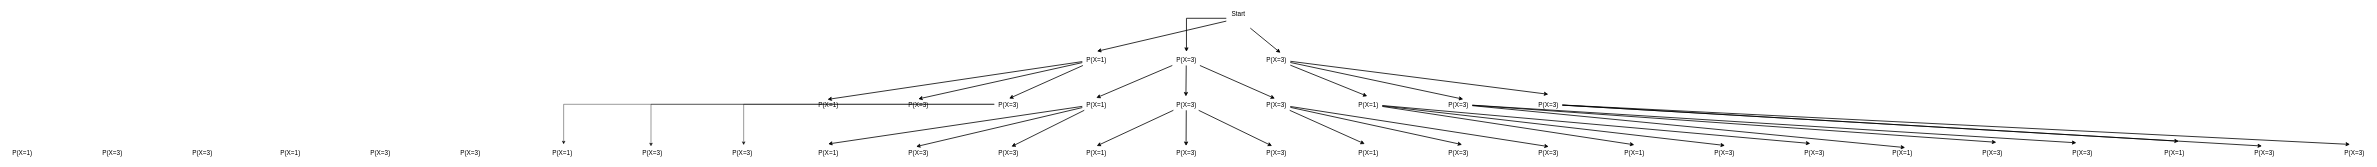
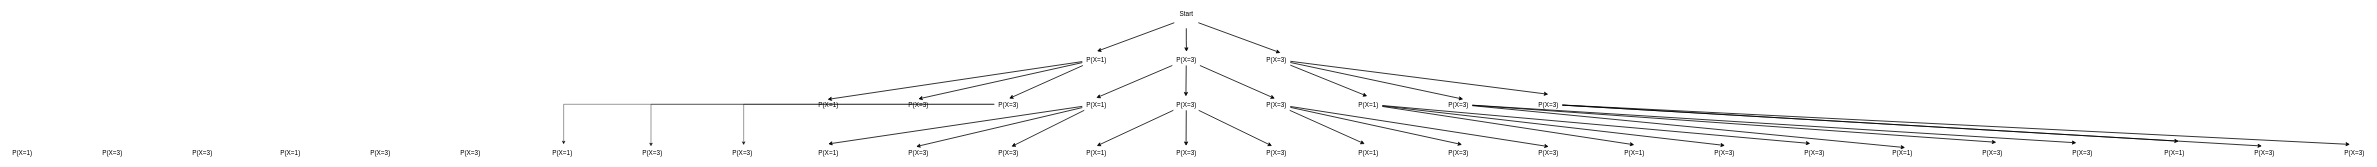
  <mxCell id="0" />
  <mxCell id="1" parent="0" />
- <mxCell id="2" value="&lt;font style=&quot;font-size: 16px;&quot;&gt;Start&lt;/font&gt;&lt;div style=&quot;font-size: 16px;&quot;&gt;&lt;br style=&quot;font-size: 16px;&quot;&gt;&lt;/div&gt;" style="text;html=1;align=center;verticalAlign=middle;resizable=0;points=[];autosize=1;strokeColor=none;fillColor=none;fontSize=16;strokeWidth=2;" vertex="1" parent="1"><mxGeometry x="3065" y="20" width="60" height="50" as="geometry" /></mxCell>
+ <mxCell id="2" value="&lt;font style=&quot;font-size: 16px;&quot;&gt;Start&lt;/font&gt;&lt;div style=&quot;font-size: 16px;&quot;&gt;&lt;br style=&quot;font-size: 16px;&quot;&gt;&lt;/div&gt;" style="text;html=1;align=center;verticalAlign=middle;resizable=0;points=[];autosize=1;strokeColor=none;fillColor=none;fontSize=16;strokeWidth=2;" vertex="1" parent="1"><mxGeometry x="2935" y="20" width="60" height="50" as="geometry" /></mxCell>
  <mxCell id="3" value="P(X=1)" style="text;html=1;align=center;verticalAlign=middle;resizable=0;points=[];autosize=1;strokeColor=none;fillColor=none;fontSize=16;strokeWidth=2;" vertex="1" parent="1"><mxGeometry x="2705" y="133" width="70" height="30" as="geometry" /></mxCell>
  <mxCell id="4" value="P(X=3)" style="text;html=1;align=center;verticalAlign=middle;resizable=0;points=[];autosize=1;strokeColor=none;fillColor=none;fontSize=16;strokeWidth=2;" vertex="1" parent="1"><mxGeometry x="2930" y="133" width="70" height="30" as="geometry" /></mxCell>
  <mxCell id="5" style="rounded=0;orthogonalLoop=1;jettySize=auto;html=1;strokeWidth=2;" edge="1" parent="1" source="6"><mxGeometry relative="1" as="geometry"><mxPoint x="3870" y="235" as="targetPoint" /></mxGeometry></mxCell>
  <mxCell id="6" value="P(X=3)" style="text;html=1;align=center;verticalAlign=middle;resizable=0;points=[];autosize=1;strokeColor=none;fillColor=none;fontSize=16;strokeWidth=2;" vertex="1" parent="1"><mxGeometry x="3155" y="133" width="70" height="30" as="geometry" /></mxCell>
  <mxCell id="7" value="P(X=1)" style="text;html=1;align=center;verticalAlign=middle;resizable=0;points=[];autosize=1;strokeColor=none;fillColor=none;fontSize=16;strokeWidth=2;" vertex="1" parent="1"><mxGeometry x="2705" y="245" width="70" height="30" as="geometry" /></mxCell>
  <mxCell id="8" value="P(X=3)" style="text;html=1;align=center;verticalAlign=middle;resizable=0;points=[];autosize=1;strokeColor=none;fillColor=none;fontSize=16;strokeWidth=2;" vertex="1" parent="1"><mxGeometry x="2930" y="245" width="70" height="30" as="geometry" /></mxCell>
  <mxCell id="9" value="P(X=3)" style="text;html=1;align=center;verticalAlign=middle;resizable=0;points=[];autosize=1;strokeColor=none;fillColor=none;fontSize=16;strokeWidth=2;" vertex="1" parent="1"><mxGeometry x="3155" y="245" width="70" height="30" as="geometry" /></mxCell>
  <mxCell id="10" value="P(X=1)" style="text;html=1;align=center;verticalAlign=middle;resizable=0;points=[];autosize=1;strokeColor=none;fillColor=none;fontSize=16;strokeWidth=2;" vertex="1" parent="1"><mxGeometry x="3385" y="245" width="70" height="30" as="geometry" /></mxCell>
  <mxCell id="11" value="P(X=3)" style="text;html=1;align=center;verticalAlign=middle;resizable=0;points=[];autosize=1;strokeColor=none;fillColor=none;fontSize=16;strokeWidth=2;" vertex="1" parent="1"><mxGeometry x="3610" y="245" width="70" height="30" as="geometry" /></mxCell>
  <mxCell id="12" value="P(X=3)" style="text;html=1;align=center;verticalAlign=middle;resizable=0;points=[];autosize=1;strokeColor=none;fillColor=none;fontSize=16;strokeWidth=2;" vertex="1" parent="1"><mxGeometry x="3835" y="245" width="70" height="30" as="geometry" /></mxCell>
  <mxCell id="13" value="P(X=1)" style="text;html=1;align=center;verticalAlign=middle;resizable=0;points=[];autosize=1;strokeColor=none;fillColor=none;fontSize=16;strokeWidth=2;" vertex="1" parent="1"><mxGeometry x="2035" y="245" width="70" height="30" as="geometry" /></mxCell>
  <mxCell id="14" value="P(X=3)" style="text;html=1;align=center;verticalAlign=middle;resizable=0;points=[];autosize=1;strokeColor=none;fillColor=none;fontSize=16;strokeWidth=2;" vertex="1" parent="1"><mxGeometry x="2260" y="245" width="70" height="30" as="geometry" /></mxCell>
  <mxCell id="15" value="P(X=3)" style="text;html=1;align=center;verticalAlign=middle;resizable=0;points=[];autosize=1;strokeColor=none;fillColor=none;fontSize=16;strokeWidth=2;" vertex="1" parent="1"><mxGeometry x="2485" y="245" width="70" height="30" as="geometry" /></mxCell>
  <mxCell id="16" value="P(X=1)" style="text;html=1;align=center;verticalAlign=middle;resizable=0;points=[];autosize=1;strokeColor=none;fillColor=none;fontSize=16;strokeWidth=2;" vertex="1" parent="1"><mxGeometry x="2705" y="365" width="70" height="30" as="geometry" /></mxCell>
  <mxCell id="17" value="P(X=3)" style="text;html=1;align=center;verticalAlign=middle;resizable=0;points=[];autosize=1;strokeColor=none;fillColor=none;fontSize=16;strokeWidth=2;" vertex="1" parent="1"><mxGeometry x="2930" y="365" width="70" height="30" as="geometry" /></mxCell>
  <mxCell id="18" value="P(X=3)" style="text;html=1;align=center;verticalAlign=middle;resizable=0;points=[];autosize=1;strokeColor=none;fillColor=none;fontSize=16;strokeWidth=2;" vertex="1" parent="1"><mxGeometry x="3155" y="365" width="70" height="30" as="geometry" /></mxCell>
  <mxCell id="19" value="P(X=1)" style="text;html=1;align=center;verticalAlign=middle;resizable=0;points=[];autosize=1;strokeColor=none;fillColor=none;fontSize=16;strokeWidth=2;" vertex="1" parent="1"><mxGeometry x="3385" y="365" width="70" height="30" as="geometry" /></mxCell>
  <mxCell id="20" value="P(X=3)" style="text;html=1;align=center;verticalAlign=middle;resizable=0;points=[];autosize=1;strokeColor=none;fillColor=none;fontSize=16;strokeWidth=2;" vertex="1" parent="1"><mxGeometry x="3610" y="365" width="70" height="30" as="geometry" /></mxCell>
  <mxCell id="21" value="P(X=3)" style="text;html=1;align=center;verticalAlign=middle;resizable=0;points=[];autosize=1;strokeColor=none;fillColor=none;fontSize=16;strokeWidth=2;" vertex="1" parent="1"><mxGeometry x="3835" y="365" width="70" height="30" as="geometry" /></mxCell>
  <mxCell id="22" value="P(X=1)" style="text;html=1;align=center;verticalAlign=middle;resizable=0;points=[];autosize=1;strokeColor=none;fillColor=none;fontSize=16;strokeWidth=2;" vertex="1" parent="1"><mxGeometry x="2035" y="365" width="70" height="30" as="geometry" /></mxCell>
  <mxCell id="23" value="P(X=3)" style="text;html=1;align=center;verticalAlign=middle;resizable=0;points=[];autosize=1;strokeColor=none;fillColor=none;fontSize=16;strokeWidth=2;" vertex="1" parent="1"><mxGeometry x="2260" y="365" width="70" height="30" as="geometry" /></mxCell>
  <mxCell id="24" value="P(X=3)" style="text;html=1;align=center;verticalAlign=middle;resizable=0;points=[];autosize=1;strokeColor=none;fillColor=none;fontSize=16;strokeWidth=2;" vertex="1" parent="1"><mxGeometry x="2485" y="365" width="70" height="30" as="geometry" /></mxCell>
  <mxCell id="25" value="P(X=1)" style="text;html=1;align=center;verticalAlign=middle;resizable=0;points=[];autosize=1;strokeColor=none;fillColor=none;fontSize=16;strokeWidth=2;" vertex="1" parent="1"><mxGeometry x="4720" y="365" width="70" height="30" as="geometry" /></mxCell>
  <mxCell id="26" value="P(X=3)" style="text;html=1;align=center;verticalAlign=middle;resizable=0;points=[];autosize=1;strokeColor=none;fillColor=none;fontSize=16;strokeWidth=2;" vertex="1" parent="1"><mxGeometry x="4945" y="365" width="70" height="30" as="geometry" /></mxCell>
  <mxCell id="27" value="P(X=3)" style="text;html=1;align=center;verticalAlign=middle;resizable=0;points=[];autosize=1;strokeColor=none;fillColor=none;fontSize=16;strokeWidth=2;" vertex="1" parent="1"><mxGeometry x="5170" y="365" width="70" height="30" as="geometry" /></mxCell>
  <mxCell id="28" value="P(X=1)" style="text;html=1;align=center;verticalAlign=middle;resizable=0;points=[];autosize=1;strokeColor=none;fillColor=none;fontSize=16;strokeWidth=2;" vertex="1" parent="1"><mxGeometry x="5400" y="365" width="70" height="30" as="geometry" /></mxCell>
  <mxCell id="29" value="P(X=3)" style="text;html=1;align=center;verticalAlign=middle;resizable=0;points=[];autosize=1;strokeColor=none;fillColor=none;fontSize=16;strokeWidth=2;" vertex="1" parent="1"><mxGeometry x="5625" y="365" width="70" height="30" as="geometry" /></mxCell>
  <mxCell id="30" value="P(X=3)" style="text;html=1;align=center;verticalAlign=middle;resizable=0;points=[];autosize=1;strokeColor=none;fillColor=none;fontSize=16;strokeWidth=2;" vertex="1" parent="1"><mxGeometry x="5850" y="365" width="70" height="30" as="geometry" /></mxCell>
  <mxCell id="31" value="P(X=1)" style="text;html=1;align=center;verticalAlign=middle;resizable=0;points=[];autosize=1;strokeColor=none;fillColor=none;fontSize=16;strokeWidth=2;" vertex="1" parent="1"><mxGeometry x="4050" y="365" width="70" height="30" as="geometry" /></mxCell>
  <mxCell id="32" value="P(X=3)" style="text;html=1;align=center;verticalAlign=middle;resizable=0;points=[];autosize=1;strokeColor=none;fillColor=none;fontSize=16;strokeWidth=2;" vertex="1" parent="1"><mxGeometry x="4275" y="365" width="70" height="30" as="geometry" /></mxCell>
  <mxCell id="33" value="P(X=3)" style="text;html=1;align=center;verticalAlign=middle;resizable=0;points=[];autosize=1;strokeColor=none;fillColor=none;fontSize=16;strokeWidth=2;" vertex="1" parent="1"><mxGeometry x="4500" y="365" width="70" height="30" as="geometry" /></mxCell>
  <mxCell id="34" value="P(X=1)" style="text;html=1;align=center;verticalAlign=middle;resizable=0;points=[];autosize=1;strokeColor=none;fillColor=none;fontSize=16;strokeWidth=2;" vertex="1" parent="1"><mxGeometry x="690" y="365" width="70" height="30" as="geometry" /></mxCell>
  <mxCell id="35" value="P(X=3)" style="text;html=1;align=center;verticalAlign=middle;resizable=0;points=[];autosize=1;strokeColor=none;fillColor=none;fontSize=16;strokeWidth=2;" vertex="1" parent="1"><mxGeometry x="915" y="365" width="70" height="30" as="geometry" /></mxCell>
  <mxCell id="36" value="P(X=3)" style="text;html=1;align=center;verticalAlign=middle;resizable=0;points=[];autosize=1;strokeColor=none;fillColor=none;fontSize=16;strokeWidth=2;" vertex="1" parent="1"><mxGeometry x="1140" y="365" width="70" height="30" as="geometry" /></mxCell>
  <mxCell id="37" value="P(X=1)" style="text;html=1;align=center;verticalAlign=middle;resizable=0;points=[];autosize=1;strokeColor=none;fillColor=none;fontSize=16;strokeWidth=2;" vertex="1" parent="1"><mxGeometry x="1370" y="365" width="70" height="30" as="geometry" /></mxCell>
  <mxCell id="38" value="P(X=3)" style="text;html=1;align=center;verticalAlign=middle;resizable=0;points=[];autosize=1;strokeColor=none;fillColor=none;fontSize=16;strokeWidth=2;" vertex="1" parent="1"><mxGeometry x="1595" y="365" width="70" height="30" as="geometry" /></mxCell>
  <mxCell id="39" value="P(X=3)" style="text;html=1;align=center;verticalAlign=middle;resizable=0;points=[];autosize=1;strokeColor=none;fillColor=none;fontSize=16;strokeWidth=2;" vertex="1" parent="1"><mxGeometry x="1820" y="365" width="70" height="30" as="geometry" /></mxCell>
  <mxCell id="40" value="P(X=1)" style="text;html=1;align=center;verticalAlign=middle;resizable=0;points=[];autosize=1;strokeColor=none;fillColor=none;fontSize=16;strokeWidth=2;" vertex="1" parent="1"><mxGeometry x="20" y="365" width="70" height="30" as="geometry" /></mxCell>
  <mxCell id="41" value="P(X=3)" style="text;html=1;align=center;verticalAlign=middle;resizable=0;points=[];autosize=1;strokeColor=none;fillColor=none;fontSize=16;strokeWidth=2;" vertex="1" parent="1"><mxGeometry x="245" y="365" width="70" height="30" as="geometry" /></mxCell>
  <mxCell id="42" value="P(X=3)" style="text;html=1;align=center;verticalAlign=middle;resizable=0;points=[];autosize=1;strokeColor=none;fillColor=none;fontSize=16;strokeWidth=2;" vertex="1" parent="1"><mxGeometry x="470" y="365" width="70" height="30" as="geometry" /></mxCell>
  <mxCell id="43" style="edgeStyle=orthogonalEdgeStyle;rounded=0;orthogonalLoop=1;jettySize=auto;html=1;entryX=0.506;entryY=-0.14;entryDx=0;entryDy=0;entryPerimeter=0;strokeWidth=2;" edge="1" parent="1" source="2" target="4"><mxGeometry relative="1" as="geometry" /></mxCell>
  <mxCell id="44" style="rounded=0;orthogonalLoop=1;jettySize=auto;html=1;entryX=0.524;entryY=-0.182;entryDx=0;entryDy=0;entryPerimeter=0;strokeWidth=2;" edge="1" parent="1" source="2" target="3"><mxGeometry relative="1" as="geometry" /></mxCell>
  <mxCell id="45" style="rounded=0;orthogonalLoop=1;jettySize=auto;html=1;entryX=0.649;entryY=-0.057;entryDx=0;entryDy=0;entryPerimeter=0;strokeWidth=2;" edge="1" parent="1" source="2" target="6"><mxGeometry relative="1" as="geometry" /></mxCell>
  <mxCell id="46" style="rounded=0;orthogonalLoop=1;jettySize=auto;html=1;entryX=0.677;entryY=0.076;entryDx=0;entryDy=0;entryPerimeter=0;strokeWidth=2;" edge="1" parent="1" source="6" target="11"><mxGeometry relative="1" as="geometry" /></mxCell>
  <mxCell id="47" style="rounded=0;orthogonalLoop=1;jettySize=auto;html=1;entryX=0.463;entryY=-0.174;entryDx=0;entryDy=0;entryPerimeter=0;strokeWidth=2;" edge="1" parent="1" source="6" target="10"><mxGeometry relative="1" as="geometry" /></mxCell>
  <mxCell id="48" style="rounded=0;orthogonalLoop=1;jettySize=auto;html=1;entryX=0.486;entryY=-0.152;entryDx=0;entryDy=0;entryPerimeter=0;strokeWidth=2;" edge="1" parent="1" source="4" target="8"><mxGeometry relative="1" as="geometry" /></mxCell>
  <mxCell id="49" style="rounded=0;orthogonalLoop=1;jettySize=auto;html=1;entryX=0.499;entryY=-0.034;entryDx=0;entryDy=0;entryPerimeter=0;strokeWidth=2;" edge="1" parent="1" source="4" target="7"><mxGeometry relative="1" as="geometry" /></mxCell>
  <mxCell id="50" style="rounded=0;orthogonalLoop=1;jettySize=auto;html=1;entryX=0.451;entryY=0.021;entryDx=0;entryDy=0;entryPerimeter=0;strokeWidth=2;" edge="1" parent="1" source="4" target="9"><mxGeometry relative="1" as="geometry" /></mxCell>
  <mxCell id="51" style="rounded=0;orthogonalLoop=1;jettySize=auto;html=1;entryX=0.529;entryY=0.017;entryDx=0;entryDy=0;entryPerimeter=0;strokeWidth=2;" edge="1" parent="1" source="3" target="15"><mxGeometry relative="1" as="geometry" /></mxCell>
  <mxCell id="52" style="rounded=0;orthogonalLoop=1;jettySize=auto;html=1;entryX=0.499;entryY=0.056;entryDx=0;entryDy=0;entryPerimeter=0;strokeWidth=2;" edge="1" parent="1" source="3" target="14"><mxGeometry relative="1" as="geometry" /></mxCell>
  <mxCell id="53" style="rounded=0;orthogonalLoop=1;jettySize=auto;html=1;entryX=0.47;entryY=0.095;entryDx=0;entryDy=0;entryPerimeter=0;strokeWidth=2;" edge="1" parent="1" source="3" target="13"><mxGeometry relative="1" as="geometry" /></mxCell>
  <mxCell id="54" style="rounded=0;orthogonalLoop=1;jettySize=auto;html=1;entryX=0.344;entryY=-0.158;entryDx=0;entryDy=0;entryPerimeter=0;strokeWidth=2;" edge="1" parent="1" source="12" target="30"><mxGeometry relative="1" as="geometry" /></mxCell>
  <mxCell id="55" style="rounded=0;orthogonalLoop=1;jettySize=auto;html=1;entryX=0.415;entryY=-0.025;entryDx=0;entryDy=0;entryPerimeter=0;strokeWidth=2;" edge="1" parent="1" source="12" target="29"><mxGeometry relative="1" as="geometry" /></mxCell>
  <mxCell id="56" style="rounded=0;orthogonalLoop=1;jettySize=auto;html=1;entryX=0.658;entryY=-0.425;entryDx=0;entryDy=0;entryPerimeter=0;strokeWidth=2;" edge="1" parent="1" source="12" target="28"><mxGeometry relative="1" as="geometry" /></mxCell>
  <mxCell id="57" style="rounded=0;orthogonalLoop=1;jettySize=auto;html=1;entryX=0.287;entryY=-0.292;entryDx=0;entryDy=0;entryPerimeter=0;strokeWidth=2;" edge="1" parent="1" source="11" target="27"><mxGeometry relative="1" as="geometry" /></mxCell>
  <mxCell id="58" style="rounded=0;orthogonalLoop=1;jettySize=auto;html=1;entryX=0.643;entryY=-0.333;entryDx=0;entryDy=0;entryPerimeter=0;strokeWidth=2;" edge="1" parent="1" source="11" target="26"><mxGeometry relative="1" as="geometry" /></mxCell>
  <mxCell id="59" style="rounded=0;orthogonalLoop=1;jettySize=auto;html=1;entryX=0.601;entryY=0.108;entryDx=0;entryDy=0;entryPerimeter=0;strokeWidth=2;" edge="1" parent="1" source="11" target="25"><mxGeometry relative="1" as="geometry" /></mxCell>
  <mxCell id="60" style="rounded=0;orthogonalLoop=1;jettySize=auto;html=1;entryX=0.357;entryY=-0.235;entryDx=0;entryDy=0;entryPerimeter=0;strokeWidth=2;" edge="1" parent="1" source="10" target="33"><mxGeometry relative="1" as="geometry" /></mxCell>
  <mxCell id="61" style="rounded=0;orthogonalLoop=1;jettySize=auto;html=1;entryX=0.523;entryY=-0.068;entryDx=0;entryDy=0;entryPerimeter=0;strokeWidth=2;" edge="1" parent="1" source="10" target="32"><mxGeometry relative="1" as="geometry" /></mxCell>
  <mxCell id="62" style="rounded=0;orthogonalLoop=1;jettySize=auto;html=1;entryX=0.5;entryY=-0.124;entryDx=0;entryDy=0;entryPerimeter=0;strokeWidth=2;" edge="1" parent="1" source="10" target="31"><mxGeometry relative="1" as="geometry" /></mxCell>
  <mxCell id="63" style="rounded=0;orthogonalLoop=1;jettySize=auto;html=1;entryX=0.515;entryY=0.027;entryDx=0;entryDy=0;entryPerimeter=0;strokeWidth=2;" edge="1" parent="1" source="9" target="21"><mxGeometry relative="1" as="geometry" /></mxCell>
  <mxCell id="64" style="rounded=0;orthogonalLoop=1;jettySize=auto;html=1;entryX=0.635;entryY=-0.139;entryDx=0;entryDy=0;entryPerimeter=0;strokeWidth=2;" edge="1" parent="1" source="9" target="20"><mxGeometry relative="1" as="geometry" /></mxCell>
  <mxCell id="65" style="rounded=0;orthogonalLoop=1;jettySize=auto;html=1;entryX=0.373;entryY=-0.195;entryDx=0;entryDy=0;entryPerimeter=0;strokeWidth=2;" edge="1" parent="1" source="9" target="19"><mxGeometry relative="1" as="geometry" /></mxCell>
  <mxCell id="66" style="rounded=0;orthogonalLoop=1;jettySize=auto;html=1;entryX=0.349;entryY=-0.028;entryDx=0;entryDy=0;entryPerimeter=0;strokeWidth=2;" edge="1" parent="1" source="8" target="18"><mxGeometry relative="1" as="geometry" /></mxCell>
  <mxCell id="67" style="rounded=0;orthogonalLoop=1;jettySize=auto;html=1;entryX=0.492;entryY=-0.028;entryDx=0;entryDy=0;entryPerimeter=0;strokeWidth=2;" edge="1" parent="1" source="8" target="17"><mxGeometry relative="1" as="geometry" /></mxCell>
  <mxCell id="68" style="rounded=0;orthogonalLoop=1;jettySize=auto;html=1;entryX=0.515;entryY=-0.028;entryDx=0;entryDy=0;entryPerimeter=0;strokeWidth=2;" edge="1" parent="1" source="8" target="16"><mxGeometry relative="1" as="geometry" /></mxCell>
  <mxCell id="69" style="rounded=0;orthogonalLoop=1;jettySize=auto;html=1;entryX=0.613;entryY=0.027;entryDx=0;entryDy=0;entryPerimeter=0;strokeWidth=2;" edge="1" parent="1" source="7" target="24"><mxGeometry relative="1" as="geometry" /></mxCell>
  <mxCell id="70" style="rounded=0;orthogonalLoop=1;jettySize=auto;html=1;entryX=0.422;entryY=0.027;entryDx=0;entryDy=0;entryPerimeter=0;strokeWidth=2;" edge="1" parent="1" source="7" target="23"><mxGeometry relative="1" as="geometry" /></mxCell>
  <mxCell id="71" style="rounded=0;orthogonalLoop=1;jettySize=auto;html=1;entryX=0.494;entryY=-0.195;entryDx=0;entryDy=0;entryPerimeter=0;strokeWidth=2;" edge="1" parent="1" source="7" target="22"><mxGeometry relative="1" as="geometry" /></mxCell>
  <mxCell id="72" style="edgeStyle=orthogonalEdgeStyle;rounded=0;orthogonalLoop=1;jettySize=auto;html=1;entryX=0.55;entryY=-0.114;entryDx=0;entryDy=0;entryPerimeter=0;" edge="1" parent="1" source="15" target="39"><mxGeometry relative="1" as="geometry" /></mxCell>
  <mxCell id="73" style="edgeStyle=orthogonalEdgeStyle;rounded=0;orthogonalLoop=1;jettySize=auto;html=1;entryX=0.455;entryY=-0.003;entryDx=0;entryDy=0;entryPerimeter=0;" edge="1" parent="1" source="15" target="38"><mxGeometry relative="1" as="geometry" /></mxCell>
  <mxCell id="74" style="edgeStyle=orthogonalEdgeStyle;rounded=0;orthogonalLoop=1;jettySize=auto;html=1;entryX=0.55;entryY=-0.17;entryDx=0;entryDy=0;entryPerimeter=0;" edge="1" parent="1" source="15" target="37"><mxGeometry relative="1" as="geometry" /></mxCell>
